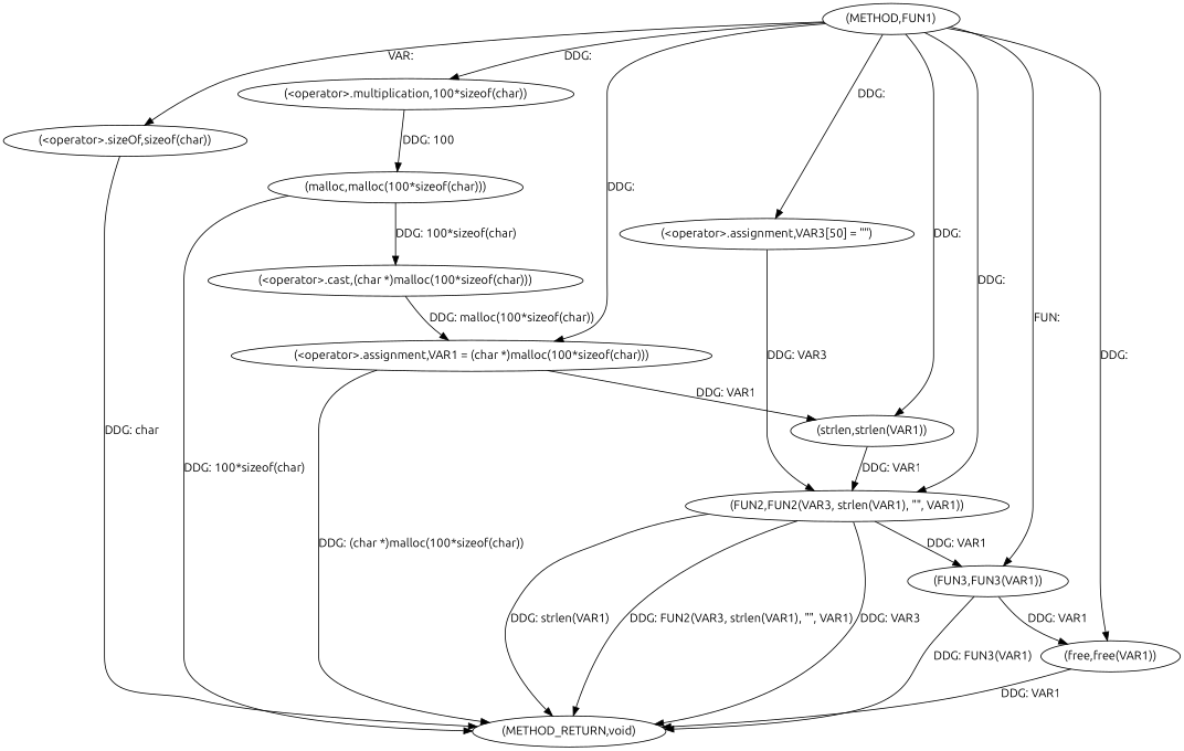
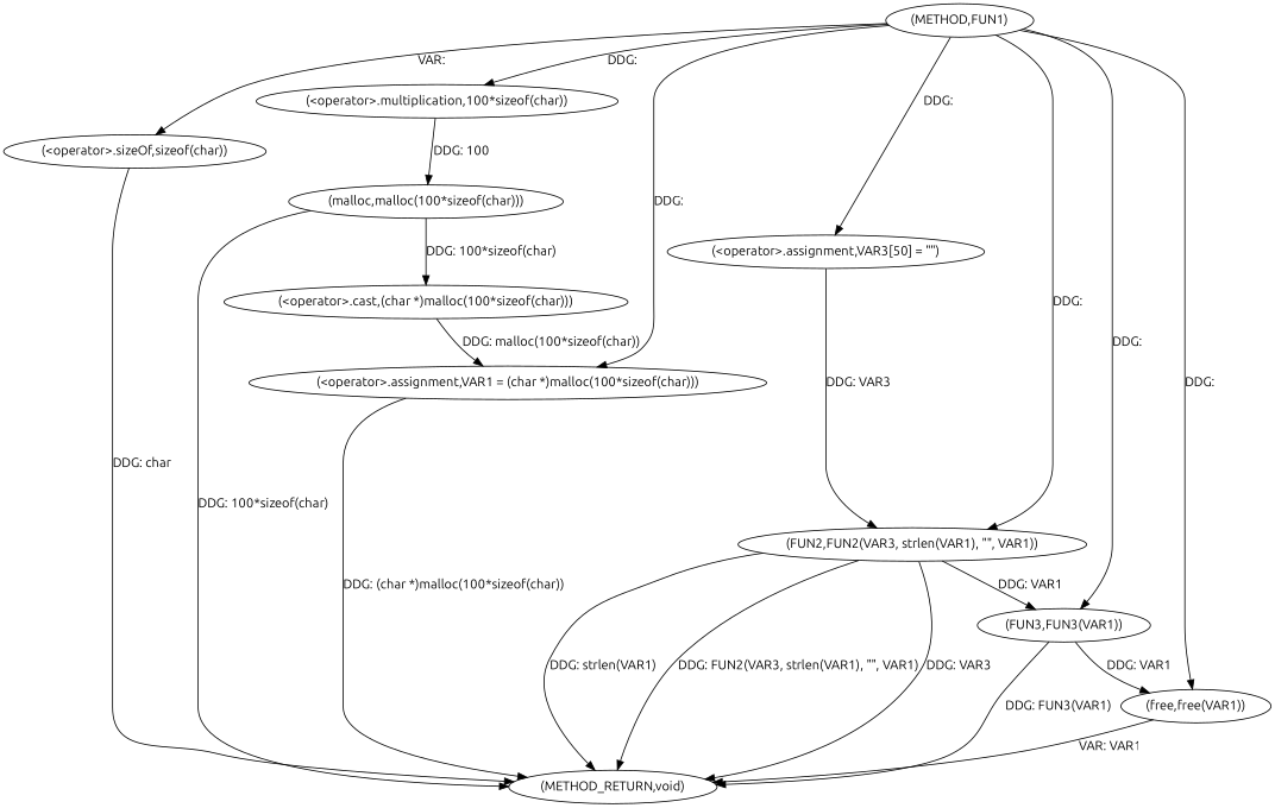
  digraph {
    fontname=Ubuntu
    node [fontname=Ubuntu]
    edge [fontname=Ubuntu]
    n1 [label="(METHOD,FUN1)"]
    n2 [label="(<operator>.assignment,VAR1 = (char *)malloc(100*sizeof(char)))"]
    n3 [label="(<operator>.multiplication,100*sizeof(char))"]
    n4 [label="(<operator>.sizeOf,sizeof(char))"]
    n5 [label="(<operator>.assignment,VAR3[50] = \"\")"]
    n6 [label="(FUN2,FUN2(VAR3, strlen(VAR1), \"\", VAR1))"]
-   n7 [label="(strlen,strlen(VAR1))"]
    n8 [label="(FUN3,FUN3(VAR1))"]
    n9 [label="(free,free(VAR1))"]
    n10 [label="(METHOD_RETURN,void)"]
    n11 [label="(malloc,malloc(100*sizeof(char)))"]
    n12 [label="(<operator>.cast,(char *)malloc(100*sizeof(char)))"]
    n1 -> n2 [label="DDG: "]
    n1 -> n3 [label="DDG: "]
    n1 -> n4 [label="VAR: "]
    n1 -> n5 [label="DDG: "]
    n1 -> n6 [label="DDG: "]
-   n1 -> n7 [label="DDG: "]
-   n1 -> n8 [label="FUN: "]
+   n1 -> n8 [label="DDG: "]
    n1 -> n9 [label="DDG: "]
-   n2 -> n7 [label="DDG: VAR1"]
    n2 -> n10 [label="DDG: (char *)malloc(100*sizeof(char))"]
    n3 -> n11 [label="DDG: 100"]
    n4 -> n10 [label="DDG: char"]
    n5 -> n6 [label="DDG: VAR3"]
    n6 -> n8 [label="DDG: VAR1"]
    n6 -> n10 [label="DDG: strlen(VAR1)"]
    n6 -> n10 [label="DDG: FUN2(VAR3, strlen(VAR1), \"\", VAR1)"]
    n6 -> n10 [label="DDG: VAR3"]
-   n7 -> n6 [label="DDG: VAR1"]
    n8 -> n9 [label="DDG: VAR1"]
    n8 -> n10 [label="DDG: FUN3(VAR1)"]
-   n9 -> n10 [label="DDG: VAR1"]
+   n9 -> n10 [label="VAR: VAR1"]
    n11 -> n10 [label="DDG: 100*sizeof(char)"]
    n11 -> n12 [label="DDG: 100*sizeof(char)"]
    n12 -> n2 [label="DDG: malloc(100*sizeof(char))"]
  }
